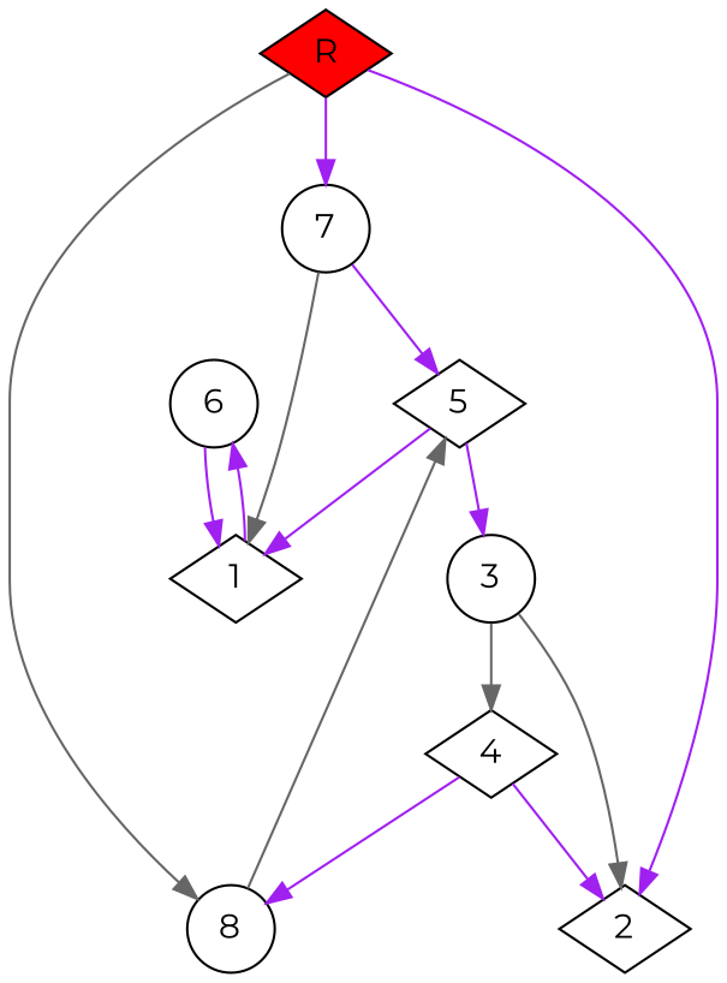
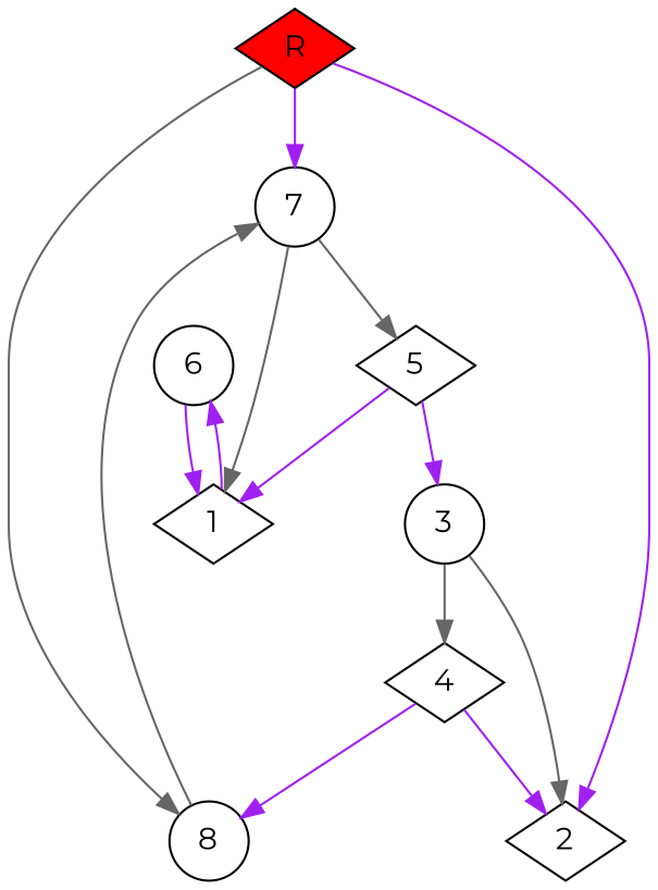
  digraph {
    fontname=Montserrat
    node [fontname=Montserrat shape=diamond]
    edge [color=purple fontname=Montserrat]
    6 [shape=circle]
    1
    3 [shape=circle]
    4
    2
    8 [shape=circle]
    7 [shape=circle]
    5
    R [fillcolor="#ff0000" style=filled]
    6 -> 1
    1 -> 6
    3 -> 4 [color=gray40]
    3 -> 2 [color=gray40]
    4 -> 2
    4 -> 8
-   8 -> 5 [color=gray40]
+   8 -> 7 [color=gray40]
    7 -> 1 [color=gray40]
-   7 -> 5
+   7 -> 5 [color=gray40]
    5 -> 1
    5 -> 3
    R -> 2
    R -> 8 [color=gray40]
    R -> 7
  }
